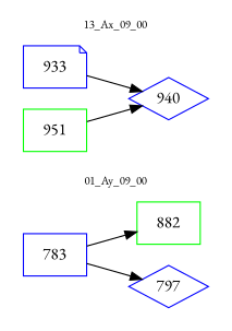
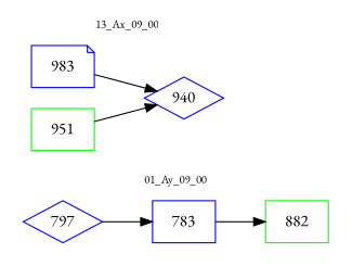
  digraph {
    fontname="EB Garamond"
    rankdir=LR
    node [color=blue fontname="EB Garamond" shape=box]
    edge [color=black fontname="EB Garamond"]
    n1 [label=797 shape=diamond]
    n2 [label=783]
    n3 [color=green label=882]
-   n4 [label=933 shape=note]
+   n4 [label=983 shape=note]
    n5 [label=940 shape=diamond]
    n6 [color=green label=951]
    subgraph cluster_1 {
      color=white
      fontsize=10
      label="01_Ay_09_00"
      n1
      n2
      n3
    }
    subgraph cluster_2 {
      color=white
      fontsize=10
      label="13_Ax_09_00"
      n4
      n5
      n6
    }
-   n2 -> n1
+   n1 -> n2
    n2 -> n3
    n4 -> n5
    n6 -> n5
  }
